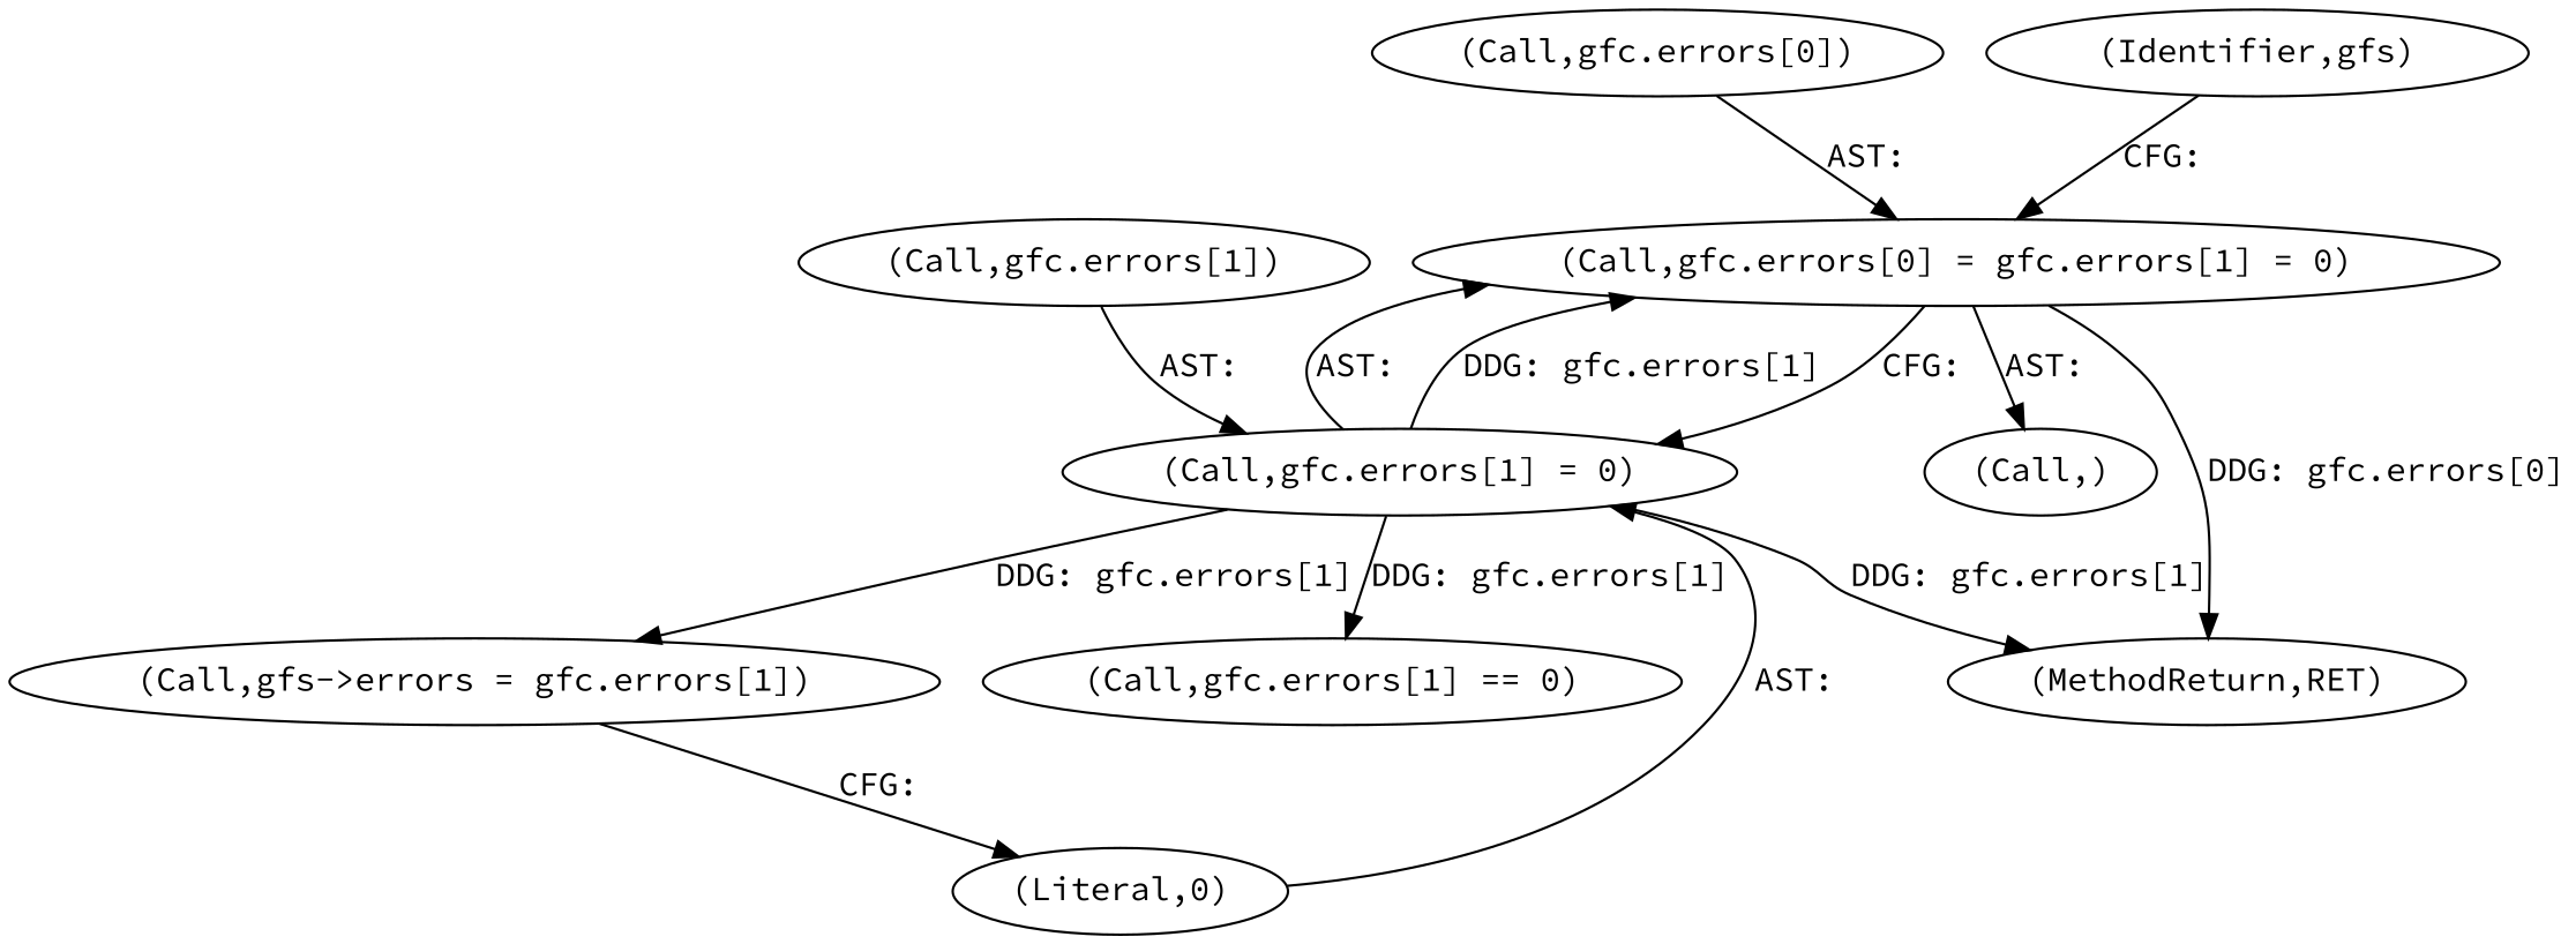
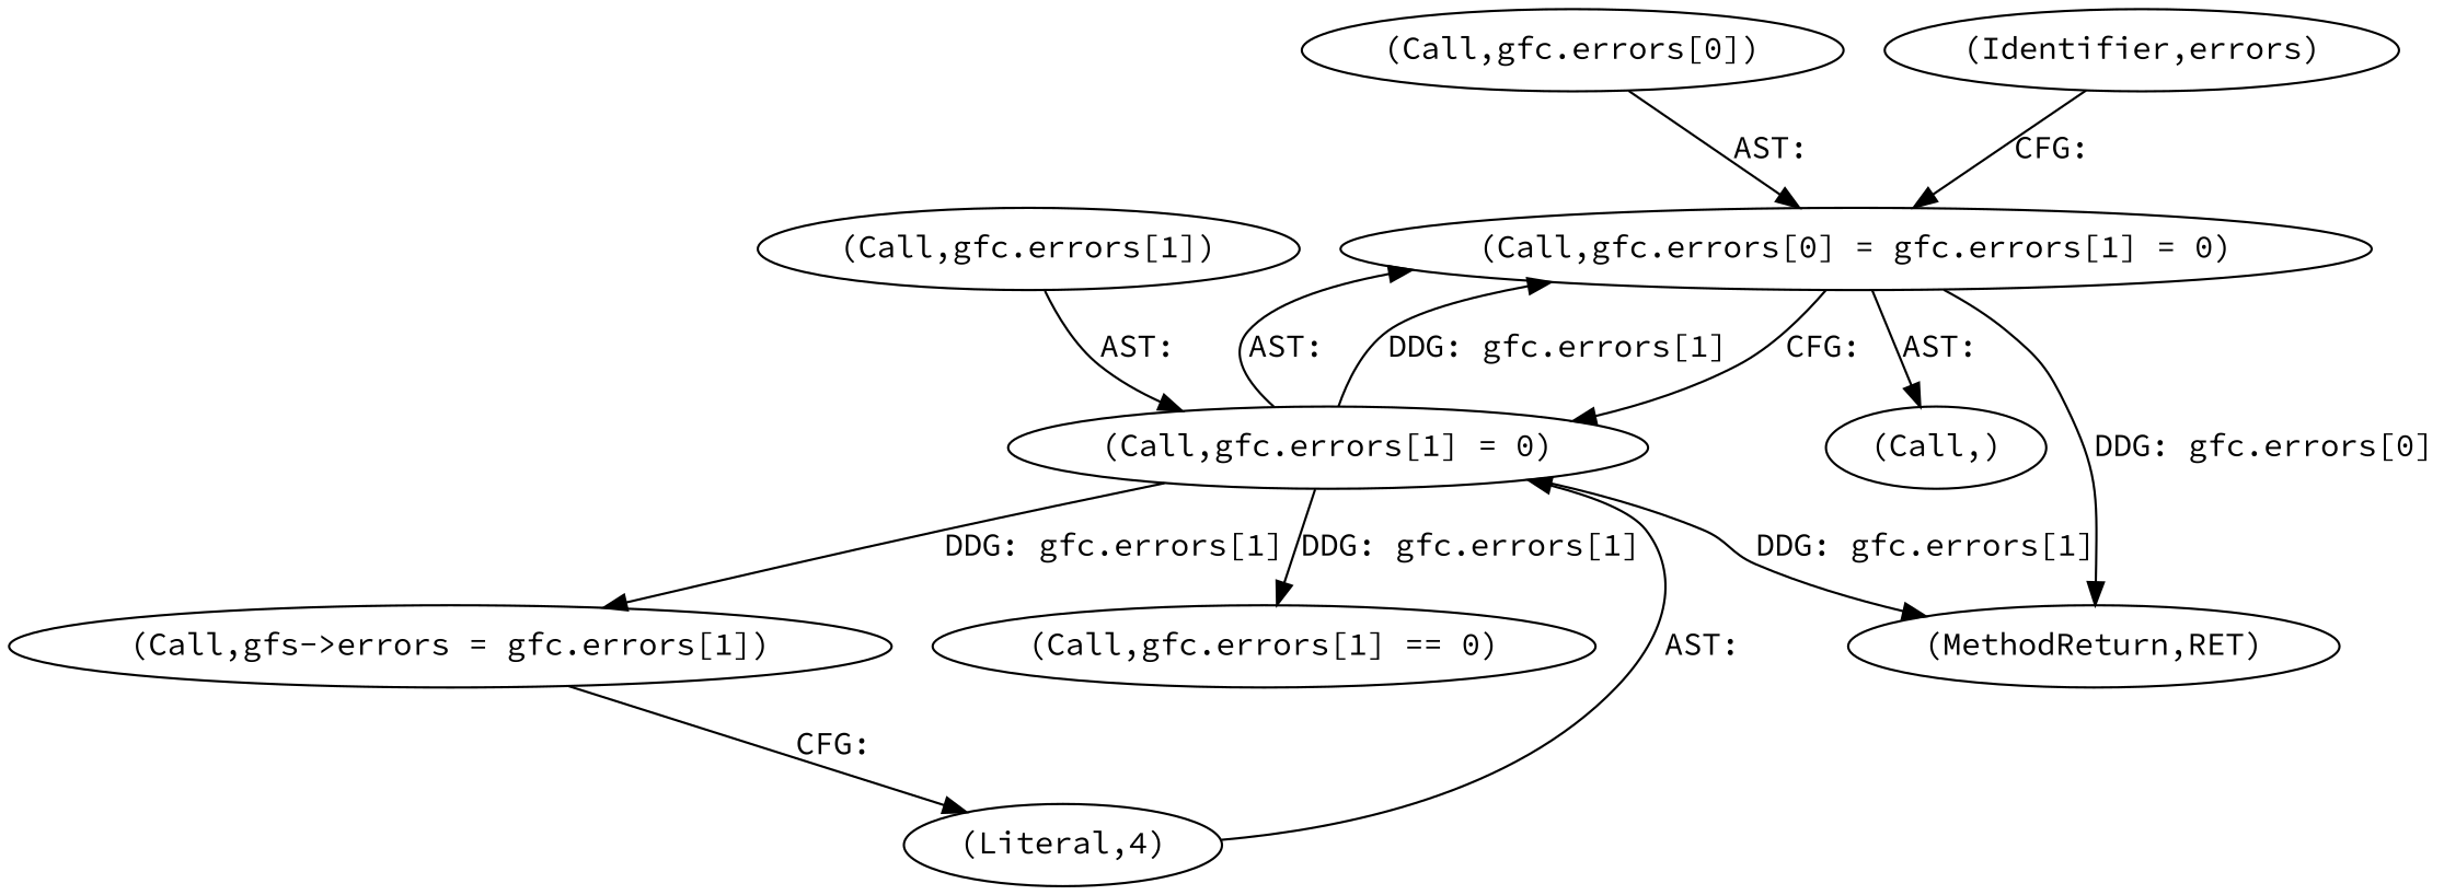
  digraph {
    fontname="Source Code Pro"
    node [fontname="Source Code Pro"]
    edge [fontname="Source Code Pro"]
    n1 [label="(Call,gfc.errors[0] = gfc.errors[1] = 0)"]
    n2 [label="(Call,gfc.errors[1] = 0)"]
    n3 [label="(Call,)"]
    n4 [label="(MethodReturn,RET)"]
    n5 [label="(Call,gfs->errors = gfc.errors[1])"]
    n6 [label="(Call,gfc.errors[1] == 0)"]
-   n7 [label="(Literal,0)"]
+   n7 [label="(Literal,4)"]
    n8 [label="(Call,gfc.errors[0])"]
    n9 [label="(Call,gfc.errors[1])"]
-   n10 [label="(Identifier,gfs)"]
+   n10 [label="(Identifier,errors)"]
    n1 -> n2 [label="CFG: "]
    n1 -> n3 [label="AST: "]
    n1 -> n4 [label="DDG: gfc.errors[0]"]
    n2 -> n1 [label="AST: "]
    n2 -> n1 [label="DDG: gfc.errors[1]"]
    n2 -> n4 [label="DDG: gfc.errors[1]"]
    n2 -> n5 [label="DDG: gfc.errors[1]"]
    n2 -> n6 [label="DDG: gfc.errors[1]"]
    n5 -> n7 [label="CFG: "]
    n7 -> n2 [label="AST: "]
    n8 -> n1 [label="AST: "]
    n9 -> n2 [label="AST: "]
    n10 -> n1 [label="CFG: "]
  }
